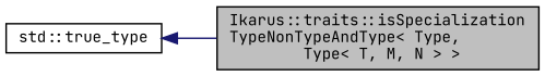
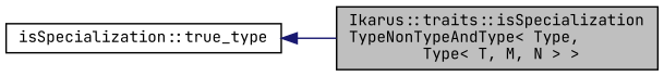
  digraph {
    rankdir=LR
    fontname="JetBrains Mono"
    node [color=black fontname="JetBrains Mono" fontsize=10 shape=record style=filled]
    n1 [fillcolor=grey75 fontcolor=black height=0.2 label="Ikarus::traits::isSpecialization\lTypeNonTypeAndType\< Type,\l Type\< T, M, N \> \>" width=0.4]
-   n2 [fillcolor=white height=0.2 label="std::true_type" width=0.4]
+   n2 [fillcolor=white height=0.2 label="isSpecialization::true_type" width=0.4]
    n2 -> n1 [color=midnightblue dir=back fontname="JetBrains Mono" fontsize=10 labelfontname=Helvetica labelfontsize=10 style=solid]
  }
